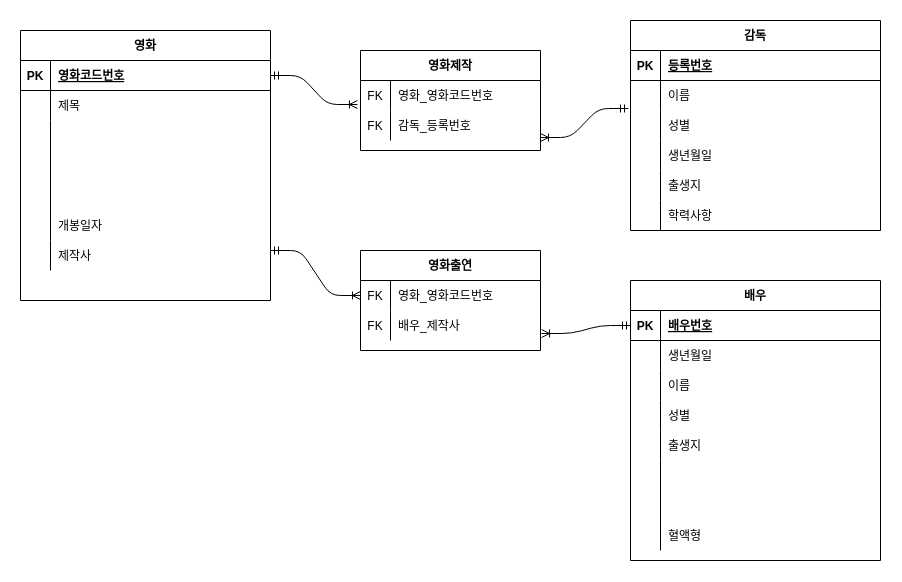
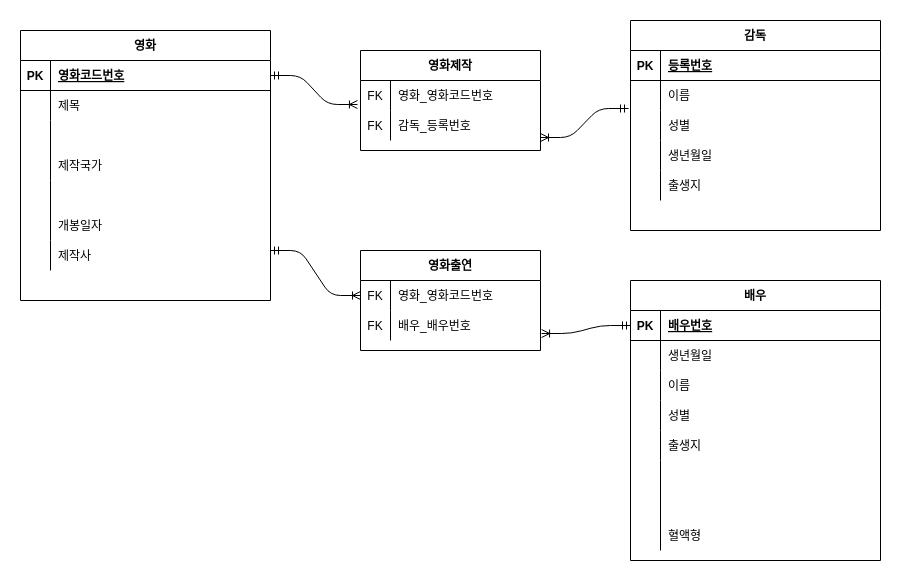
  <mxCell id="0" />
  <mxCell id="1" parent="0" />
  <mxCell id="2" value="감독" style="shape=table;startSize=30;container=1;collapsible=1;childLayout=tableLayout;fixedRows=1;rowLines=0;fontStyle=1;align=center;resizeLast=1;" parent="1" vertex="1"><mxGeometry x="630" y="20" width="250" height="210" as="geometry" /></mxCell>
  <mxCell id="3" value="" style="shape=partialRectangle;collapsible=0;dropTarget=0;pointerEvents=0;fillColor=none;points=[[0,0.5],[1,0.5]];portConstraint=eastwest;top=0;left=0;right=0;bottom=1;" parent="2" vertex="1"><mxGeometry y="30" width="250" height="30" as="geometry" /></mxCell>
  <mxCell id="4" value="PK" style="shape=partialRectangle;overflow=hidden;connectable=0;fillColor=none;top=0;left=0;bottom=0;right=0;fontStyle=1;" parent="3" vertex="1"><mxGeometry width="30" height="30" as="geometry" /></mxCell>
  <mxCell id="5" value="등록번호" style="shape=partialRectangle;overflow=hidden;connectable=0;fillColor=none;top=0;left=0;bottom=0;right=0;align=left;spacingLeft=6;fontStyle=5;" parent="3" vertex="1"><mxGeometry x="30" width="220" height="30" as="geometry" /></mxCell>
  <mxCell id="6" value="" style="shape=partialRectangle;collapsible=0;dropTarget=0;pointerEvents=0;fillColor=none;points=[[0,0.5],[1,0.5]];portConstraint=eastwest;top=0;left=0;right=0;bottom=0;" parent="2" vertex="1"><mxGeometry y="60" width="250" height="30" as="geometry" /></mxCell>
  <mxCell id="7" value="" style="shape=partialRectangle;overflow=hidden;connectable=0;fillColor=none;top=0;left=0;bottom=0;right=0;" parent="6" vertex="1"><mxGeometry width="30" height="30" as="geometry" /></mxCell>
  <mxCell id="8" value="이름" style="shape=partialRectangle;overflow=hidden;connectable=0;fillColor=none;top=0;left=0;bottom=0;right=0;align=left;spacingLeft=6;" parent="6" vertex="1"><mxGeometry x="30" width="220" height="30" as="geometry" /></mxCell>
  <mxCell id="9" value="" style="shape=partialRectangle;collapsible=0;dropTarget=0;pointerEvents=0;fillColor=none;points=[[0,0.5],[1,0.5]];portConstraint=eastwest;top=0;left=0;right=0;bottom=0;" parent="2" vertex="1"><mxGeometry y="90" width="250" height="30" as="geometry" /></mxCell>
  <mxCell id="10" value="" style="shape=partialRectangle;overflow=hidden;connectable=0;fillColor=none;top=0;left=0;bottom=0;right=0;" parent="9" vertex="1"><mxGeometry width="30" height="30" as="geometry" /></mxCell>
  <mxCell id="11" value="성별" style="shape=partialRectangle;overflow=hidden;connectable=0;fillColor=none;top=0;left=0;bottom=0;right=0;align=left;spacingLeft=6;" parent="9" vertex="1"><mxGeometry x="30" width="220" height="30" as="geometry" /></mxCell>
  <mxCell id="12" value="" style="shape=partialRectangle;collapsible=0;dropTarget=0;pointerEvents=0;fillColor=none;points=[[0,0.5],[1,0.5]];portConstraint=eastwest;top=0;left=0;right=0;bottom=0;" parent="2" vertex="1"><mxGeometry y="120" width="250" height="30" as="geometry" /></mxCell>
  <mxCell id="13" value="" style="shape=partialRectangle;overflow=hidden;connectable=0;fillColor=none;top=0;left=0;bottom=0;right=0;" parent="12" vertex="1"><mxGeometry width="30" height="30" as="geometry" /></mxCell>
  <mxCell id="14" value="생년월일" style="shape=partialRectangle;overflow=hidden;connectable=0;fillColor=none;top=0;left=0;bottom=0;right=0;align=left;spacingLeft=6;" parent="12" vertex="1"><mxGeometry x="30" width="220" height="30" as="geometry" /></mxCell>
  <mxCell id="15" value="" style="shape=partialRectangle;collapsible=0;dropTarget=0;pointerEvents=0;fillColor=none;points=[[0,0.5],[1,0.5]];portConstraint=eastwest;top=0;left=0;right=0;bottom=0;" parent="2" vertex="1"><mxGeometry y="150" width="250" height="30" as="geometry" /></mxCell>
  <mxCell id="16" value="" style="shape=partialRectangle;overflow=hidden;connectable=0;fillColor=none;top=0;left=0;bottom=0;right=0;" parent="15" vertex="1"><mxGeometry width="30" height="30" as="geometry" /></mxCell>
  <mxCell id="17" value="출생지" style="shape=partialRectangle;overflow=hidden;connectable=0;fillColor=none;top=0;left=0;bottom=0;right=0;align=left;spacingLeft=6;" parent="15" vertex="1"><mxGeometry x="30" width="220" height="30" as="geometry" /></mxCell>
  <mxCell id="18" value="" style="shape=partialRectangle;collapsible=0;dropTarget=0;pointerEvents=0;fillColor=none;points=[[0,0.5],[1,0.5]];portConstraint=eastwest;top=0;left=0;right=0;bottom=0;" parent="2" vertex="1"><mxGeometry y="180" width="250" height="30" as="geometry" /></mxCell>
  <mxCell id="19" value="" style="shape=partialRectangle;overflow=hidden;connectable=0;fillColor=none;top=0;left=0;bottom=0;right=0;" parent="18" vertex="1"><mxGeometry width="30" height="30" as="geometry" /></mxCell>
- <mxCell id="20" value="학력사항" style="shape=partialRectangle;overflow=hidden;connectable=0;fillColor=none;top=0;left=0;bottom=0;right=0;align=left;spacingLeft=6;" parent="18" vertex="1"><mxGeometry x="30" width="220" height="30" as="geometry" /></mxCell>
  <mxCell id="21" value="배우" style="shape=table;startSize=30;container=1;collapsible=1;childLayout=tableLayout;fixedRows=1;rowLines=0;fontStyle=1;align=center;resizeLast=1;" parent="1" vertex="1"><mxGeometry x="630" y="280" width="250" height="280" as="geometry" /></mxCell>
  <mxCell id="22" value="" style="shape=partialRectangle;collapsible=0;dropTarget=0;pointerEvents=0;fillColor=none;points=[[0,0.5],[1,0.5]];portConstraint=eastwest;top=0;left=0;right=0;bottom=1;" parent="21" vertex="1"><mxGeometry y="30" width="250" height="30" as="geometry" /></mxCell>
  <mxCell id="23" value="PK" style="shape=partialRectangle;overflow=hidden;connectable=0;fillColor=none;top=0;left=0;bottom=0;right=0;fontStyle=1;" parent="22" vertex="1"><mxGeometry width="30" height="30" as="geometry" /></mxCell>
  <mxCell id="24" value="배우번호" style="shape=partialRectangle;overflow=hidden;connectable=0;fillColor=none;top=0;left=0;bottom=0;right=0;align=left;spacingLeft=6;fontStyle=5;" parent="22" vertex="1"><mxGeometry x="30" width="220" height="30" as="geometry" /></mxCell>
  <mxCell id="25" value="" style="shape=partialRectangle;collapsible=0;dropTarget=0;pointerEvents=0;fillColor=none;points=[[0,0.5],[1,0.5]];portConstraint=eastwest;top=0;left=0;right=0;bottom=0;" parent="21" vertex="1"><mxGeometry y="60" width="250" height="30" as="geometry" /></mxCell>
  <mxCell id="26" value="" style="shape=partialRectangle;overflow=hidden;connectable=0;fillColor=none;top=0;left=0;bottom=0;right=0;" parent="25" vertex="1"><mxGeometry width="30" height="30" as="geometry" /></mxCell>
  <mxCell id="27" value="생년월일" style="shape=partialRectangle;overflow=hidden;connectable=0;fillColor=none;top=0;left=0;bottom=0;right=0;align=left;spacingLeft=6;" parent="25" vertex="1"><mxGeometry x="30" width="220" height="30" as="geometry" /></mxCell>
  <mxCell id="28" value="" style="shape=partialRectangle;collapsible=0;dropTarget=0;pointerEvents=0;fillColor=none;points=[[0,0.5],[1,0.5]];portConstraint=eastwest;top=0;left=0;right=0;bottom=0;" parent="21" vertex="1"><mxGeometry y="90" width="250" height="30" as="geometry" /></mxCell>
  <mxCell id="29" value="" style="shape=partialRectangle;overflow=hidden;connectable=0;fillColor=none;top=0;left=0;bottom=0;right=0;" parent="28" vertex="1"><mxGeometry width="30" height="30" as="geometry" /></mxCell>
  <mxCell id="30" value="이름" style="shape=partialRectangle;overflow=hidden;connectable=0;fillColor=none;top=0;left=0;bottom=0;right=0;align=left;spacingLeft=6;" parent="28" vertex="1"><mxGeometry x="30" width="220" height="30" as="geometry" /></mxCell>
  <mxCell id="31" value="" style="shape=partialRectangle;collapsible=0;dropTarget=0;pointerEvents=0;fillColor=none;points=[[0,0.5],[1,0.5]];portConstraint=eastwest;top=0;left=0;right=0;bottom=0;" parent="21" vertex="1"><mxGeometry y="120" width="250" height="30" as="geometry" /></mxCell>
  <mxCell id="32" value="" style="shape=partialRectangle;overflow=hidden;connectable=0;fillColor=none;top=0;left=0;bottom=0;right=0;" parent="31" vertex="1"><mxGeometry width="30" height="30" as="geometry" /></mxCell>
  <mxCell id="33" value="성별" style="shape=partialRectangle;overflow=hidden;connectable=0;fillColor=none;top=0;left=0;bottom=0;right=0;align=left;spacingLeft=6;" parent="31" vertex="1"><mxGeometry x="30" width="220" height="30" as="geometry" /></mxCell>
  <mxCell id="34" value="" style="shape=partialRectangle;collapsible=0;dropTarget=0;pointerEvents=0;fillColor=none;points=[[0,0.5],[1,0.5]];portConstraint=eastwest;top=0;left=0;right=0;bottom=0;" parent="21" vertex="1"><mxGeometry y="150" width="250" height="30" as="geometry" /></mxCell>
  <mxCell id="35" value="" style="shape=partialRectangle;overflow=hidden;connectable=0;fillColor=none;top=0;left=0;bottom=0;right=0;" parent="34" vertex="1"><mxGeometry width="30" height="30" as="geometry" /></mxCell>
  <mxCell id="36" value="출생지" style="shape=partialRectangle;overflow=hidden;connectable=0;fillColor=none;top=0;left=0;bottom=0;right=0;align=left;spacingLeft=6;" parent="34" vertex="1"><mxGeometry x="30" width="220" height="30" as="geometry" /></mxCell>
  <mxCell id="37" value="" style="shape=partialRectangle;collapsible=0;dropTarget=0;pointerEvents=0;fillColor=none;points=[[0,0.5],[1,0.5]];portConstraint=eastwest;top=0;left=0;right=0;bottom=0;" parent="21" vertex="1"><mxGeometry y="180" width="250" height="30" as="geometry" /></mxCell>
  <mxCell id="38" value="" style="shape=partialRectangle;overflow=hidden;connectable=0;fillColor=none;top=0;left=0;bottom=0;right=0;" parent="37" vertex="1"><mxGeometry width="30" height="30" as="geometry" /></mxCell>
  <mxCell id="39" value="" style="shape=partialRectangle;collapsible=0;dropTarget=0;pointerEvents=0;fillColor=none;points=[[0,0.5],[1,0.5]];portConstraint=eastwest;top=0;left=0;right=0;bottom=0;" parent="21" vertex="1"><mxGeometry y="210" width="250" height="30" as="geometry" /></mxCell>
  <mxCell id="40" value="" style="shape=partialRectangle;overflow=hidden;connectable=0;fillColor=none;top=0;left=0;bottom=0;right=0;" parent="39" vertex="1"><mxGeometry width="30" height="30" as="geometry" /></mxCell>
  <mxCell id="41" value="" style="shape=partialRectangle;collapsible=0;dropTarget=0;pointerEvents=0;fillColor=none;points=[[0,0.5],[1,0.5]];portConstraint=eastwest;top=0;left=0;right=0;bottom=0;" parent="21" vertex="1"><mxGeometry y="240" width="250" height="30" as="geometry" /></mxCell>
  <mxCell id="42" value="" style="shape=partialRectangle;overflow=hidden;connectable=0;fillColor=none;top=0;left=0;bottom=0;right=0;" parent="41" vertex="1"><mxGeometry width="30" height="30" as="geometry" /></mxCell>
  <mxCell id="43" value="혈액형" style="shape=partialRectangle;overflow=hidden;connectable=0;fillColor=none;top=0;left=0;bottom=0;right=0;align=left;spacingLeft=6;" parent="41" vertex="1"><mxGeometry x="30" width="220" height="30" as="geometry" /></mxCell>
  <mxCell id="44" value="영화" style="shape=table;startSize=30;container=1;collapsible=1;childLayout=tableLayout;fixedRows=1;rowLines=0;fontStyle=1;align=center;resizeLast=1;" parent="1" vertex="1"><mxGeometry x="20" y="30" width="250" height="270" as="geometry" /></mxCell>
  <mxCell id="45" value="" style="shape=partialRectangle;collapsible=0;dropTarget=0;pointerEvents=0;fillColor=none;points=[[0,0.5],[1,0.5]];portConstraint=eastwest;top=0;left=0;right=0;bottom=1;" parent="44" vertex="1"><mxGeometry y="30" width="250" height="30" as="geometry" /></mxCell>
  <mxCell id="46" value="PK" style="shape=partialRectangle;overflow=hidden;connectable=0;fillColor=none;top=0;left=0;bottom=0;right=0;fontStyle=1;" parent="45" vertex="1"><mxGeometry width="30" height="30" as="geometry" /></mxCell>
  <mxCell id="47" value="영화코드번호" style="shape=partialRectangle;overflow=hidden;connectable=0;fillColor=none;top=0;left=0;bottom=0;right=0;align=left;spacingLeft=6;fontStyle=5;" parent="45" vertex="1"><mxGeometry x="30" width="220" height="30" as="geometry" /></mxCell>
  <mxCell id="48" value="" style="shape=partialRectangle;collapsible=0;dropTarget=0;pointerEvents=0;fillColor=none;points=[[0,0.5],[1,0.5]];portConstraint=eastwest;top=0;left=0;right=0;bottom=0;" parent="44" vertex="1"><mxGeometry y="60" width="250" height="30" as="geometry" /></mxCell>
  <mxCell id="49" value="" style="shape=partialRectangle;overflow=hidden;connectable=0;fillColor=none;top=0;left=0;bottom=0;right=0;" parent="48" vertex="1"><mxGeometry width="30" height="30" as="geometry" /></mxCell>
  <mxCell id="50" value="제목" style="shape=partialRectangle;overflow=hidden;connectable=0;fillColor=none;top=0;left=0;bottom=0;right=0;align=left;spacingLeft=6;" parent="48" vertex="1"><mxGeometry x="30" width="220" height="30" as="geometry" /></mxCell>
  <mxCell id="51" value="" style="shape=partialRectangle;collapsible=0;dropTarget=0;pointerEvents=0;fillColor=none;points=[[0,0.5],[1,0.5]];portConstraint=eastwest;top=0;left=0;right=0;bottom=0;" parent="44" vertex="1"><mxGeometry y="90" width="250" height="30" as="geometry" /></mxCell>
  <mxCell id="52" value="" style="shape=partialRectangle;overflow=hidden;connectable=0;fillColor=none;top=0;left=0;bottom=0;right=0;" parent="51" vertex="1"><mxGeometry width="30" height="30" as="geometry" /></mxCell>
  <mxCell id="53" value="" style="shape=partialRectangle;collapsible=0;dropTarget=0;pointerEvents=0;fillColor=none;points=[[0,0.5],[1,0.5]];portConstraint=eastwest;top=0;left=0;right=0;bottom=0;" parent="44" vertex="1"><mxGeometry y="120" width="250" height="30" as="geometry" /></mxCell>
  <mxCell id="54" value="" style="shape=partialRectangle;overflow=hidden;connectable=0;fillColor=none;top=0;left=0;bottom=0;right=0;" parent="53" vertex="1"><mxGeometry width="30" height="30" as="geometry" /></mxCell>
+ <mxCell id="55" value="제작국가" style="shape=partialRectangle;overflow=hidden;connectable=0;fillColor=none;top=0;left=0;bottom=0;right=0;align=left;spacingLeft=6;" parent="53" vertex="1"><mxGeometry x="30" width="220" height="30" as="geometry" /></mxCell>
  <mxCell id="56" value="" style="shape=partialRectangle;collapsible=0;dropTarget=0;pointerEvents=0;fillColor=none;points=[[0,0.5],[1,0.5]];portConstraint=eastwest;top=0;left=0;right=0;bottom=0;" parent="44" vertex="1"><mxGeometry y="150" width="250" height="30" as="geometry" /></mxCell>
  <mxCell id="57" value="" style="shape=partialRectangle;overflow=hidden;connectable=0;fillColor=none;top=0;left=0;bottom=0;right=0;" parent="56" vertex="1"><mxGeometry width="30" height="30" as="geometry" /></mxCell>
  <mxCell id="58" value="" style="shape=partialRectangle;collapsible=0;dropTarget=0;pointerEvents=0;fillColor=none;points=[[0,0.5],[1,0.5]];portConstraint=eastwest;top=0;left=0;right=0;bottom=0;" parent="44" vertex="1"><mxGeometry y="180" width="250" height="30" as="geometry" /></mxCell>
  <mxCell id="59" value="" style="shape=partialRectangle;overflow=hidden;connectable=0;fillColor=none;top=0;left=0;bottom=0;right=0;" parent="58" vertex="1"><mxGeometry width="30" height="30" as="geometry" /></mxCell>
  <mxCell id="60" value="개봉일자" style="shape=partialRectangle;overflow=hidden;connectable=0;fillColor=none;top=0;left=0;bottom=0;right=0;align=left;spacingLeft=6;" parent="58" vertex="1"><mxGeometry x="30" width="220" height="30" as="geometry" /></mxCell>
  <mxCell id="61" value="" style="shape=partialRectangle;collapsible=0;dropTarget=0;pointerEvents=0;fillColor=none;points=[[0,0.5],[1,0.5]];portConstraint=eastwest;top=0;left=0;right=0;bottom=0;" parent="44" vertex="1"><mxGeometry y="210" width="250" height="30" as="geometry" /></mxCell>
  <mxCell id="62" value="" style="shape=partialRectangle;overflow=hidden;connectable=0;fillColor=none;top=0;left=0;bottom=0;right=0;" parent="61" vertex="1"><mxGeometry width="30" height="30" as="geometry" /></mxCell>
  <mxCell id="63" value="제작사" style="shape=partialRectangle;overflow=hidden;connectable=0;fillColor=none;top=0;left=0;bottom=0;right=0;align=left;spacingLeft=6;" parent="61" vertex="1"><mxGeometry x="30" width="220" height="30" as="geometry" /></mxCell>
  <mxCell id="64" value="" style="shape=partialRectangle;collapsible=0;dropTarget=0;pointerEvents=0;fillColor=none;points=[[0,0.5],[1,0.5]];portConstraint=eastwest;top=0;left=0;right=0;bottom=0;" parent="44" vertex="1"><mxGeometry y="240" width="250" height="30" as="geometry" /></mxCell>
  <mxCell id="65" value="" style="shape=partialRectangle;overflow=hidden;connectable=0;fillColor=none;top=0;left=0;bottom=0;right=0;" parent="64" vertex="1"><mxGeometry width="30" height="30" as="geometry" /></mxCell>
  <mxCell id="66" value="영화제작" style="shape=table;startSize=30;container=1;collapsible=1;childLayout=tableLayout;fixedRows=1;rowLines=0;fontStyle=1;align=center;resizeLast=1;" parent="1" vertex="1"><mxGeometry x="360" y="50" width="180" height="100" as="geometry" /></mxCell>
  <mxCell id="67" value="" style="shape=partialRectangle;collapsible=0;dropTarget=0;pointerEvents=0;fillColor=none;top=0;left=0;bottom=0;right=0;points=[[0,0.5],[1,0.5]];portConstraint=eastwest;" parent="66" vertex="1"><mxGeometry y="30" width="180" height="30" as="geometry" /></mxCell>
  <mxCell id="68" value="FK" style="shape=partialRectangle;connectable=0;fillColor=none;top=0;left=0;bottom=0;right=0;editable=1;overflow=hidden;" parent="67" vertex="1"><mxGeometry width="30" height="30" as="geometry" /></mxCell>
  <mxCell id="69" value="영화_영화코드번호" style="shape=partialRectangle;connectable=0;fillColor=none;top=0;left=0;bottom=0;right=0;align=left;spacingLeft=6;overflow=hidden;" parent="67" vertex="1"><mxGeometry x="30" width="150" height="30" as="geometry" /></mxCell>
  <mxCell id="70" value="" style="shape=partialRectangle;collapsible=0;dropTarget=0;pointerEvents=0;fillColor=none;top=0;left=0;bottom=0;right=0;points=[[0,0.5],[1,0.5]];portConstraint=eastwest;" parent="66" vertex="1"><mxGeometry y="60" width="180" height="30" as="geometry" /></mxCell>
  <mxCell id="71" value="FK" style="shape=partialRectangle;connectable=0;fillColor=none;top=0;left=0;bottom=0;right=0;editable=1;overflow=hidden;" parent="70" vertex="1"><mxGeometry width="30" height="30" as="geometry" /></mxCell>
  <mxCell id="72" value="감독_등록번호" style="shape=partialRectangle;connectable=0;fillColor=none;top=0;left=0;bottom=0;right=0;align=left;spacingLeft=6;overflow=hidden;" parent="70" vertex="1"><mxGeometry x="30" width="150" height="30" as="geometry" /></mxCell>
  <mxCell id="73" value="영화출연" style="shape=table;startSize=30;container=1;collapsible=1;childLayout=tableLayout;fixedRows=1;rowLines=0;fontStyle=1;align=center;resizeLast=1;" parent="1" vertex="1"><mxGeometry x="360" y="250" width="180" height="100" as="geometry" /></mxCell>
  <mxCell id="74" value="" style="shape=partialRectangle;collapsible=0;dropTarget=0;pointerEvents=0;fillColor=none;top=0;left=0;bottom=0;right=0;points=[[0,0.5],[1,0.5]];portConstraint=eastwest;" parent="73" vertex="1"><mxGeometry y="30" width="180" height="30" as="geometry" /></mxCell>
  <mxCell id="75" value="FK" style="shape=partialRectangle;connectable=0;fillColor=none;top=0;left=0;bottom=0;right=0;editable=1;overflow=hidden;" parent="74" vertex="1"><mxGeometry width="30" height="30" as="geometry" /></mxCell>
  <mxCell id="76" value="영화_영화코드번호" style="shape=partialRectangle;connectable=0;fillColor=none;top=0;left=0;bottom=0;right=0;align=left;spacingLeft=6;overflow=hidden;" parent="74" vertex="1"><mxGeometry x="30" width="150" height="30" as="geometry" /></mxCell>
  <mxCell id="77" value="" style="shape=partialRectangle;collapsible=0;dropTarget=0;pointerEvents=0;fillColor=none;top=0;left=0;bottom=0;right=0;points=[[0,0.5],[1,0.5]];portConstraint=eastwest;" parent="73" vertex="1"><mxGeometry y="60" width="180" height="30" as="geometry" /></mxCell>
  <mxCell id="78" value="FK" style="shape=partialRectangle;connectable=0;fillColor=none;top=0;left=0;bottom=0;right=0;editable=1;overflow=hidden;" parent="77" vertex="1"><mxGeometry width="30" height="30" as="geometry" /></mxCell>
- <mxCell id="79" value="배우_제작사" style="shape=partialRectangle;connectable=0;fillColor=none;top=0;left=0;bottom=0;right=0;align=left;spacingLeft=6;overflow=hidden;" parent="77" vertex="1"><mxGeometry x="30" width="150" height="30" as="geometry" /></mxCell>
+ <mxCell id="79" value="배우_배우번호" style="shape=partialRectangle;connectable=0;fillColor=none;top=0;left=0;bottom=0;right=0;align=left;spacingLeft=6;overflow=hidden;" parent="77" vertex="1"><mxGeometry x="30" width="150" height="30" as="geometry" /></mxCell>
  <mxCell id="80" value="" style="edgeStyle=entityRelationEdgeStyle;fontSize=12;html=1;endArrow=ERoneToMany;startArrow=ERmandOne;exitX=1;exitY=0.5;exitDx=0;exitDy=0;entryX=-0.017;entryY=0.8;entryDx=0;entryDy=0;entryPerimeter=0;" parent="1" source="45" target="67" edge="1"><mxGeometry width="100" height="100" relative="1" as="geometry"><mxPoint x="210" y="215" as="sourcePoint" /><mxPoint x="310" y="115" as="targetPoint" /></mxGeometry></mxCell>
  <mxCell id="81" value="" style="edgeStyle=entityRelationEdgeStyle;fontSize=12;html=1;endArrow=ERoneToMany;startArrow=ERmandOne;entryX=1;entryY=0.9;entryDx=0;entryDy=0;entryPerimeter=0;exitX=-0.008;exitY=-0.067;exitDx=0;exitDy=0;exitPerimeter=0;" parent="1" source="9" target="70" edge="1"><mxGeometry width="100" height="100" relative="1" as="geometry"><mxPoint x="590" y="100" as="sourcePoint" /><mxPoint x="596.94" y="139.5" as="targetPoint" /></mxGeometry></mxCell>
  <mxCell id="82" value="" style="edgeStyle=entityRelationEdgeStyle;fontSize=12;html=1;endArrow=ERoneToMany;startArrow=ERmandOne;entryX=0;entryY=0.5;entryDx=0;entryDy=0;" parent="1" target="74" edge="1"><mxGeometry width="100" height="100" relative="1" as="geometry"><mxPoint x="270" y="250" as="sourcePoint" /><mxPoint x="346.94" y="279" as="targetPoint" /></mxGeometry></mxCell>
  <mxCell id="83" value="" style="edgeStyle=entityRelationEdgeStyle;fontSize=12;html=1;endArrow=ERoneToMany;startArrow=ERmandOne;exitX=0;exitY=0.5;exitDx=0;exitDy=0;entryX=1.006;entryY=0.767;entryDx=0;entryDy=0;entryPerimeter=0;" parent="1" source="22" target="77" edge="1"><mxGeometry width="100" height="100" relative="1" as="geometry"><mxPoint x="435" y="390" as="sourcePoint" /><mxPoint x="521.94" y="419" as="targetPoint" /></mxGeometry></mxCell>
